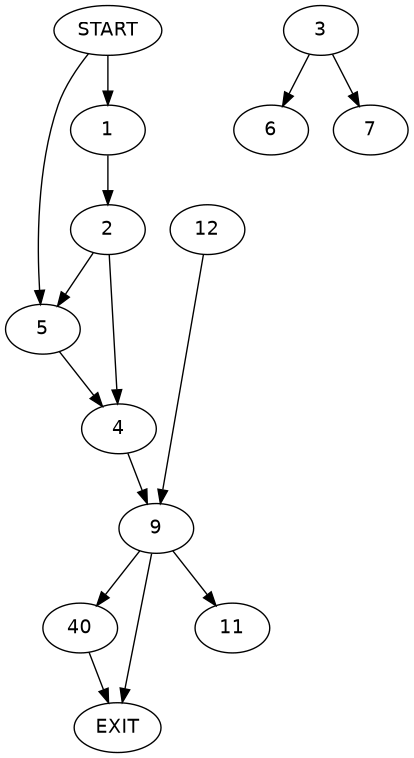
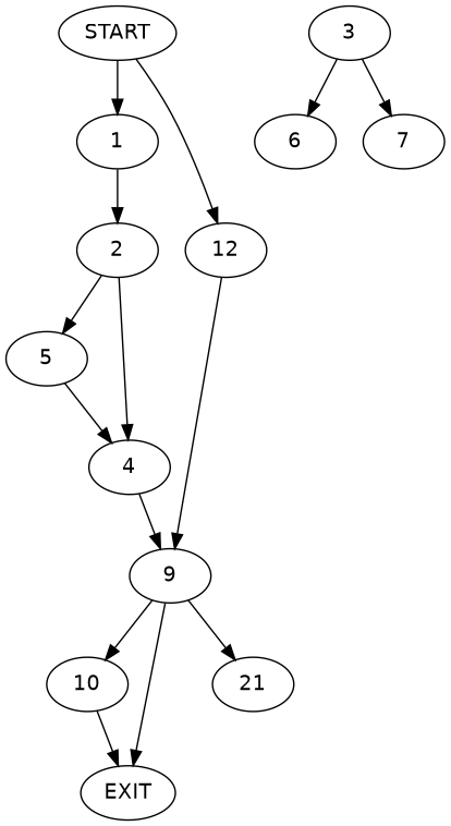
  digraph {
    fontname="DejaVu Sans"
    node [fontname="DejaVu Sans"]
    edge [fontname="DejaVu Sans"]
    n1 [label=START]
    1
    12
    2
    9
    n6 [label=EXIT]
    4
    5
    3
    6
    7
-   10 [label=40]
-   11
+   10
+   11 [label=21]
    n1 -> 1
-   n1 -> 5
+   n1 -> 12
    1 -> 2
    12 -> 9
    2 -> 4
    2 -> 5
    9 -> n6
    9 -> 10
    9 -> 11
    4 -> 9
    5 -> 4
    3 -> 6
    3 -> 7
    10 -> n6
  }
